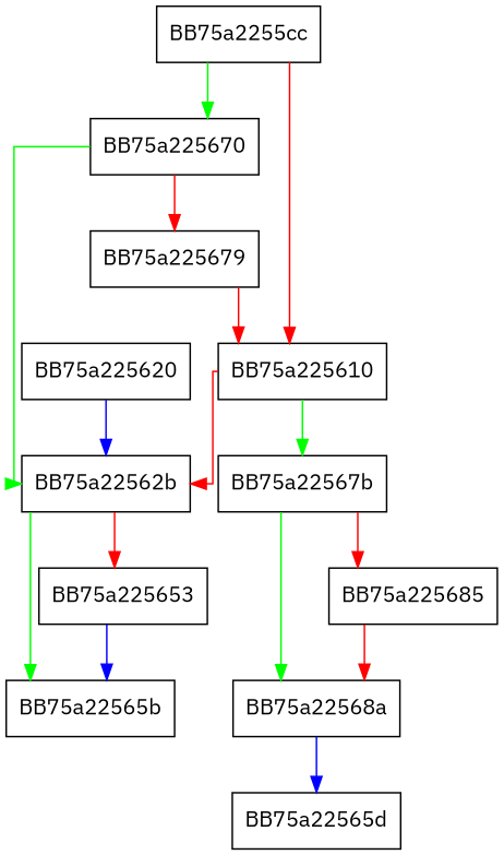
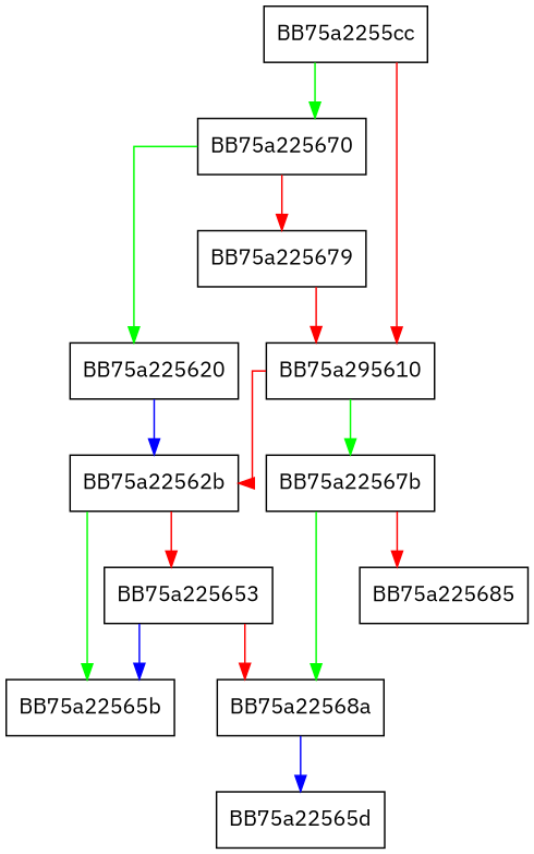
  digraph {
    fontname="IBM Plex Sans"
    splines=ortho
    node [fontname="IBM Plex Sans" shape=box]
    edge [color=red fontname="IBM Plex Sans"]
    BB75a2255cc
    BB75a225670
-   BB75a225610
+   BB75a225610 [label=BB75a295610]
    BB75a22562b
    BB75a225679
    BB75a22567b
    BB75a22565b
    BB75a225653
    BB75a22568a
    BB75a225685
    BB75a225620
    BB75a22565d
    BB75a2255cc -> BB75a225670 [color=green]
    BB75a2255cc -> BB75a225610
-   BB75a225670 -> BB75a22562b [color=green]
+   BB75a225670 -> BB75a225620 [color=green]
    BB75a225670 -> BB75a225679
    BB75a225610 -> BB75a22562b
    BB75a225610 -> BB75a22567b [color=green]
    BB75a22562b -> BB75a22565b [color=green]
    BB75a22562b -> BB75a225653
    BB75a225679 -> BB75a225610
    BB75a22567b -> BB75a22568a [color=green]
    BB75a22567b -> BB75a225685
    BB75a225653 -> BB75a22565b [color=blue]
    BB75a22568a -> BB75a22565d [color=blue]
-   BB75a225685 -> BB75a22568a
+   BB75a225653 -> BB75a22568a
    BB75a225620 -> BB75a22562b [color=blue]
  }
